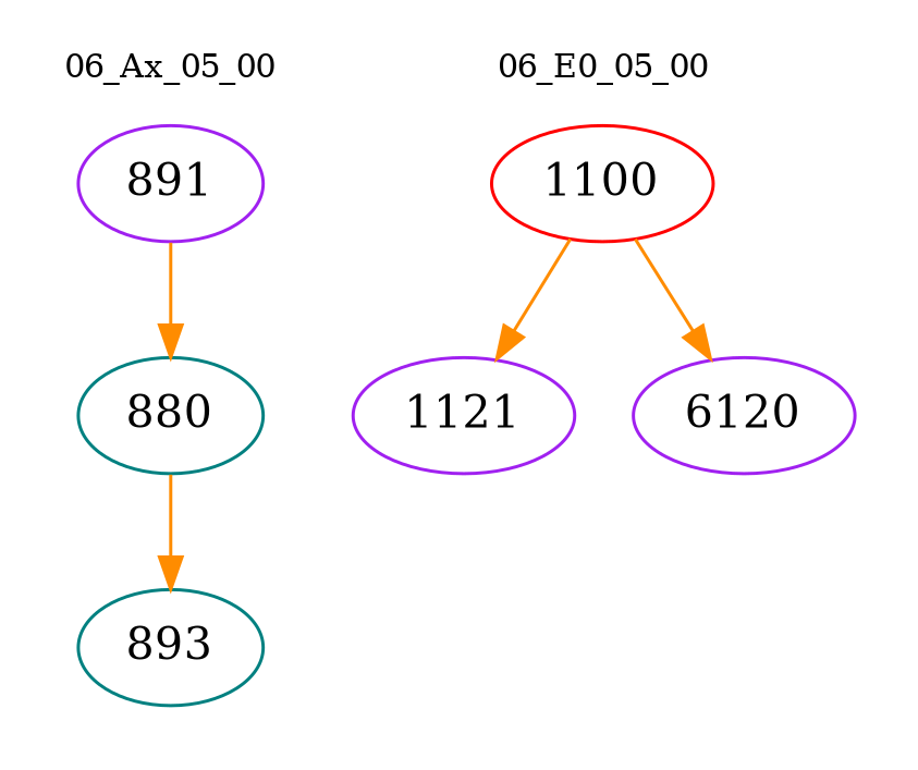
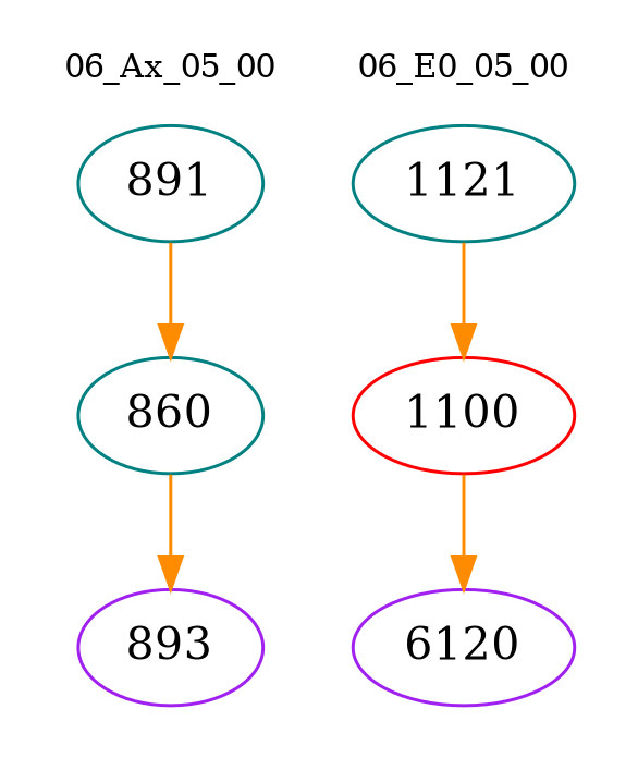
  digraph {
    node [color=purple]
    edge [color=darkorange]
-   n1 [label=891]
-   n2 [color=teal label=880]
-   n3 [color=teal label=893]
-   n4 [label=1121]
+   n1 [color=teal label=891]
+   n2 [color=teal label=860]
+   n3 [label=893]
+   n4 [color=teal label=1121]
    n5 [color=red label=1100]
    n6 [label=6120]
    subgraph cluster_1 {
      color=white
      fontsize=10
      label="06_Ax_05_00"
      n1
      n2
      n3
    }
    subgraph cluster_2 {
      color=white
      fontsize=10
      label="06_E0_05_00"
      n4
      n5
      n6
    }
    n1 -> n2
    n2 -> n3
-   n5 -> n4
+   n4 -> n5
    n5 -> n6
  }
